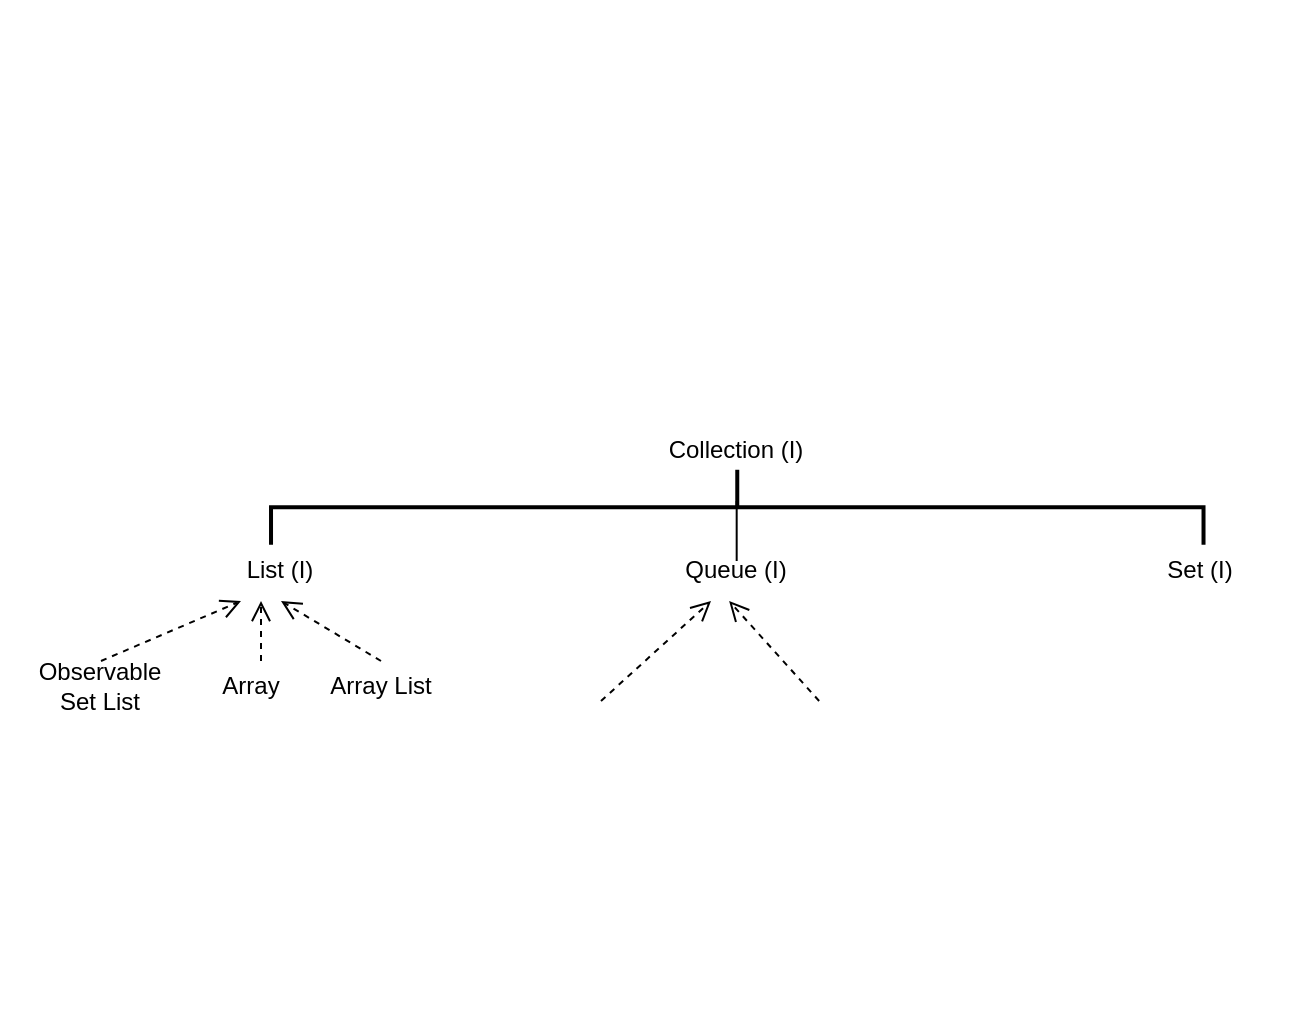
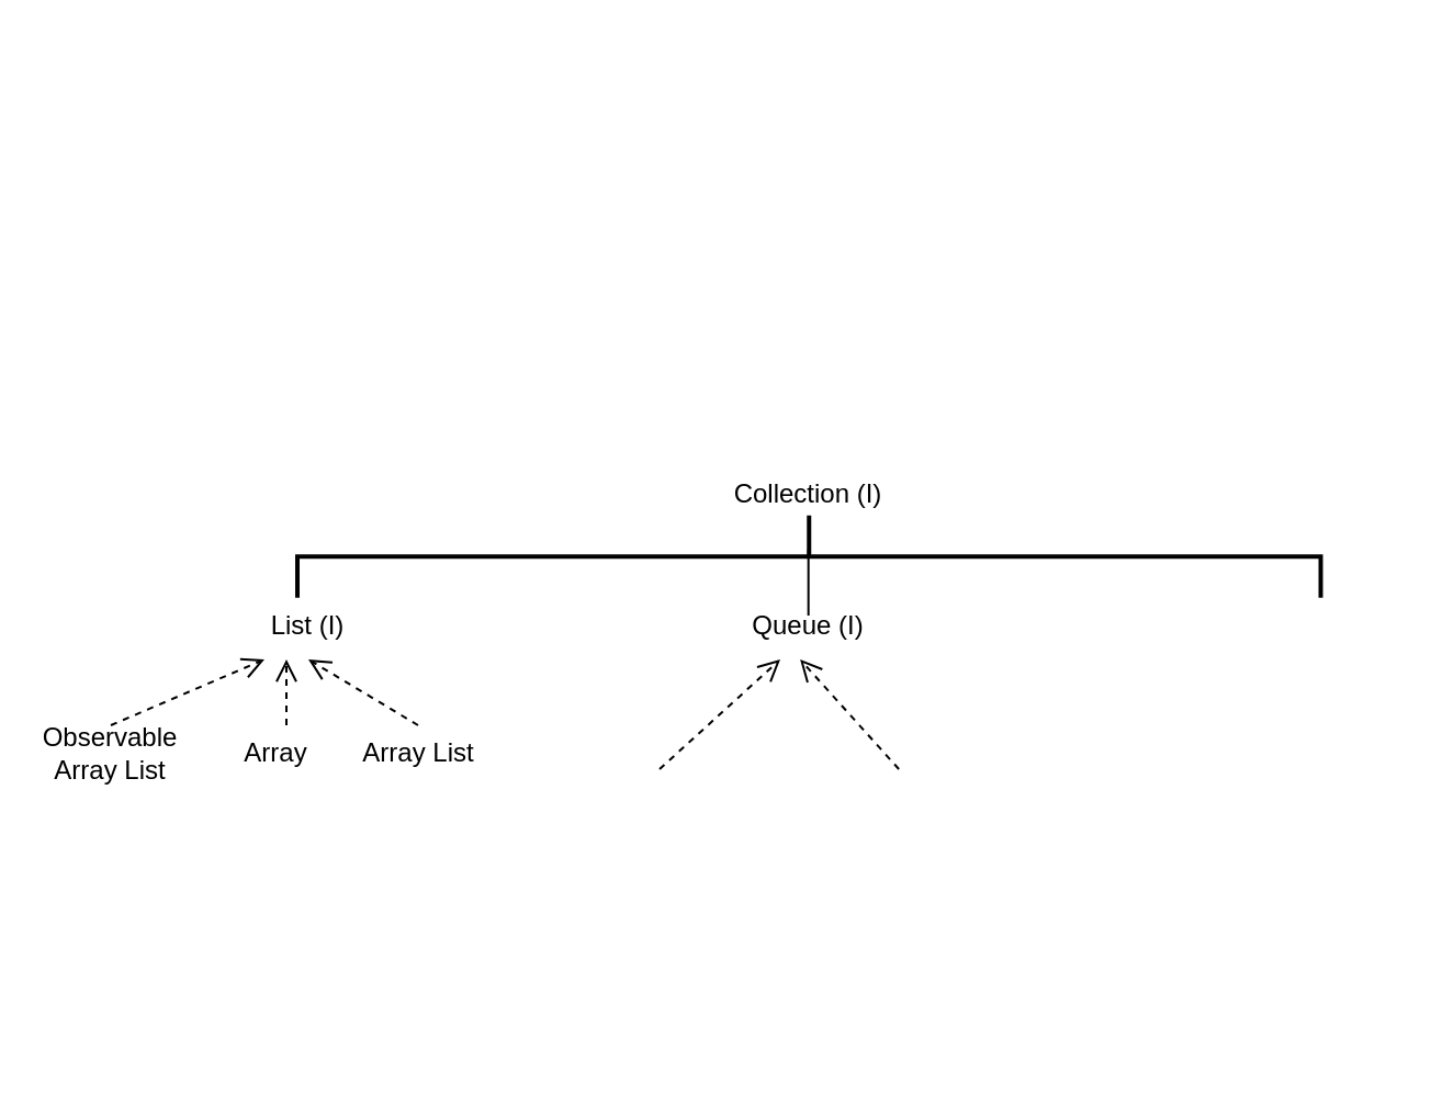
  <mxCell id="0" />
  <mxCell id="1" parent="0" />
  <mxCell id="2" value="" style="strokeWidth=2;html=1;shape=mxgraph.flowchart.annotation_2;align=left;labelPosition=right;pointerEvents=1;fillColor=default;gradientColor=none;rotation=90;" parent="1" vertex="1"><mxGeometry x="349.38" y="20" width="37.5" height="466.25" as="geometry" /></mxCell>
  <mxCell id="3" value="Collection (I)" style="text;html=1;strokeColor=none;fillColor=none;align=center;verticalAlign=middle;whiteSpace=wrap;rounded=0;" parent="1" vertex="1"><mxGeometry x="327.19" y="210" width="81.87" height="30" as="geometry" /></mxCell>
  <mxCell id="4" value="" style="endArrow=none;html=1;rounded=0;" parent="1" edge="1"><mxGeometry width="50" height="50" relative="1" as="geometry"><mxPoint x="367.84" y="280" as="sourcePoint" /><mxPoint x="367.84" y="250" as="targetPoint" /></mxGeometry></mxCell>
  <mxCell id="5" value="List (I)" style="text;html=1;strokeColor=none;fillColor=none;align=center;verticalAlign=middle;whiteSpace=wrap;rounded=0;" parent="1" vertex="1"><mxGeometry x="110" y="270" width="60" height="30" as="geometry" /></mxCell>
  <mxCell id="6" value="Queue (I)" style="text;html=1;strokeColor=none;fillColor=none;align=center;verticalAlign=middle;whiteSpace=wrap;rounded=0;" parent="1" vertex="1"><mxGeometry x="338.13" y="270" width="60" height="30" as="geometry" /></mxCell>
- <mxCell id="7" value="Set (I)" style="text;html=1;strokeColor=none;fillColor=none;align=center;verticalAlign=middle;whiteSpace=wrap;rounded=0;" parent="1" vertex="1"><mxGeometry x="570" y="270" width="60" height="30" as="geometry" /></mxCell>
  <mxCell id="8" value="" style="html=1;verticalAlign=bottom;endArrow=open;dashed=1;endSize=8;curved=0;rounded=0;" parent="1" edge="1"><mxGeometry relative="1" as="geometry"><mxPoint x="50" y="330" as="sourcePoint" /><mxPoint x="120" y="300" as="targetPoint" /></mxGeometry></mxCell>
  <mxCell id="9" value="" style="html=1;verticalAlign=bottom;endArrow=open;dashed=1;endSize=8;curved=0;rounded=0;" parent="1" edge="1"><mxGeometry relative="1" as="geometry"><mxPoint x="130" y="330" as="sourcePoint" /><mxPoint x="130" y="300" as="targetPoint" /><Array as="points"><mxPoint x="130" y="310" /></Array></mxGeometry></mxCell>
  <mxCell id="10" value="" style="html=1;verticalAlign=bottom;endArrow=open;dashed=1;endSize=8;curved=0;rounded=0;" parent="1" edge="1"><mxGeometry relative="1" as="geometry"><mxPoint x="190" y="330" as="sourcePoint" /><mxPoint x="140" y="300" as="targetPoint" /></mxGeometry></mxCell>
- <mxCell id="11" value="Observable&lt;br&gt;Set List" style="text;html=1;strokeColor=none;fillColor=none;align=center;verticalAlign=middle;whiteSpace=wrap;rounded=0;" parent="1" vertex="1"><mxGeometry x="20" y="328" width="60" height="30" as="geometry" /></mxCell>
+ <mxCell id="11" value="Observable&lt;br&gt;Array List" style="text;html=1;strokeColor=none;fillColor=none;align=center;verticalAlign=middle;whiteSpace=wrap;rounded=0;" parent="1" vertex="1"><mxGeometry x="20" y="328" width="60" height="30" as="geometry" /></mxCell>
  <mxCell id="12" value="Array" style="text;html=1;align=center;verticalAlign=middle;resizable=0;points=[];autosize=1;strokeColor=none;fillColor=none;" parent="1" vertex="1"><mxGeometry x="95" y="328" width="60" height="30" as="geometry" /></mxCell>
  <mxCell id="13" value="Array List" style="text;html=1;align=center;verticalAlign=middle;resizable=0;points=[];autosize=1;strokeColor=none;fillColor=none;" parent="1" vertex="1"><mxGeometry x="155" y="328" width="70" height="30" as="geometry" /></mxCell>
  <mxCell id="14" value="" style="html=1;verticalAlign=bottom;endArrow=open;dashed=1;endSize=8;curved=0;rounded=0;" parent="1" edge="1"><mxGeometry relative="1" as="geometry"><mxPoint x="300" y="350" as="sourcePoint" /><mxPoint x="355" y="300" as="targetPoint" /></mxGeometry></mxCell>
  <mxCell id="15" value="" style="html=1;verticalAlign=bottom;endArrow=open;dashed=1;endSize=8;curved=0;rounded=0;" parent="1" edge="1"><mxGeometry relative="1" as="geometry"><mxPoint x="409.06" y="350" as="sourcePoint" /><mxPoint x="364.06" y="300" as="targetPoint" /></mxGeometry></mxCell>
